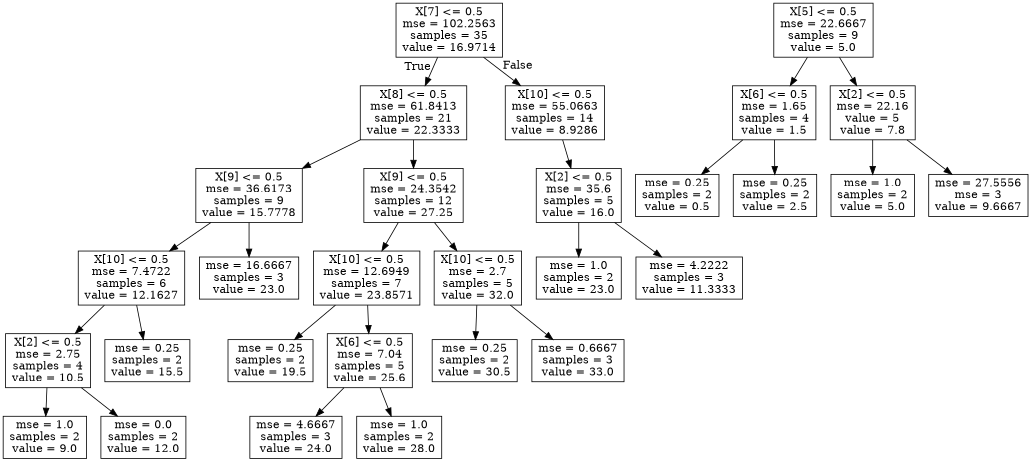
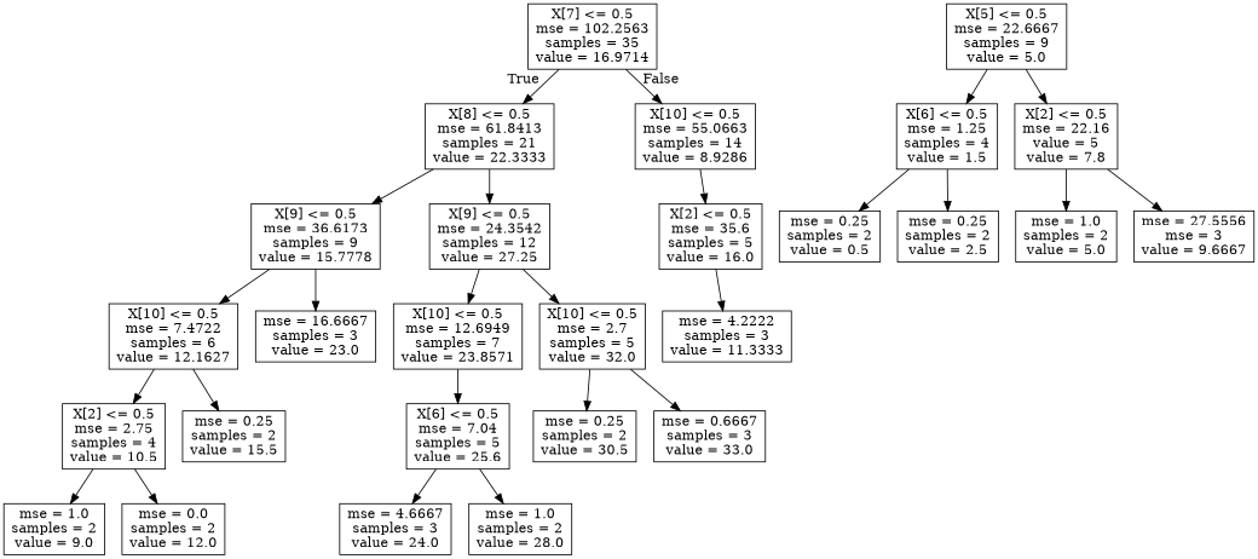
  digraph {
    fontname="DejaVu Serif"
    node [fontname="DejaVu Serif" shape=box]
    edge [fontname="DejaVu Serif"]
    n1 [label="X[7] <= 0.5\nmse = 102.2563\nsamples = 35\nvalue = 16.9714"]
    n2 [label="X[8] <= 0.5\nmse = 61.8413\nsamples = 21\nvalue = 22.3333"]
    n3 [label="X[10] <= 0.5\nmse = 55.0663\nsamples = 14\nvalue = 8.9286"]
    n4 [label="X[9] <= 0.5\nmse = 36.6173\nsamples = 9\nvalue = 15.7778"]
    n5 [label="X[9] <= 0.5\nmse = 24.3542\nsamples = 12\nvalue = 27.25"]
    n6 [label="X[2] <= 0.5\nmse = 35.6\nsamples = 5\nvalue = 16.0"]
    n7 [label="X[10] <= 0.5\nmse = 7.4722\nsamples = 6\nvalue = 12.1627"]
    n8 [label="mse = 16.6667\nsamples = 3\nvalue = 23.0"]
    n9 [label="X[10] <= 0.5\nmse = 12.6949\nsamples = 7\nvalue = 23.8571"]
    n10 [label="X[10] <= 0.5\nmse = 2.7\nsamples = 5\nvalue = 32.0"]
    n11 [label="X[2] <= 0.5\nmse = 2.75\nsamples = 4\nvalue = 10.5"]
    n12 [label="mse = 0.25\nsamples = 2\nvalue = 15.5"]
    n13 [label="mse = 1.0\nsamples = 2\nvalue = 9.0"]
    n14 [label="mse = 0.0\nsamples = 2\nvalue = 12.0"]
-   n15 [label="mse = 0.25\nsamples = 2\nvalue = 19.5"]
    n16 [label="X[6] <= 0.5\nmse = 7.04\nsamples = 5\nvalue = 25.6"]
    n17 [label="mse = 0.25\nsamples = 2\nvalue = 30.5"]
    n18 [label="mse = 0.6667\nsamples = 3\nvalue = 33.0"]
    n19 [label="mse = 4.6667\nsamples = 3\nvalue = 24.0"]
    n20 [label="mse = 1.0\nsamples = 2\nvalue = 28.0"]
    n21 [label="X[5] <= 0.5\nmse = 22.6667\nsamples = 9\nvalue = 5.0"]
-   n22 [label="X[6] <= 0.5\nmse = 1.65\nsamples = 4\nvalue = 1.5"]
+   n22 [label="X[6] <= 0.5\nmse = 1.25\nsamples = 4\nvalue = 1.5"]
    n23 [label="X[2] <= 0.5\nmse = 22.16\nvalue = 5\nvalue = 7.8"]
-   n24 [label="mse = 1.0\nsamples = 2\nvalue = 23.0"]
    n25 [label="mse = 4.2222\nsamples = 3\nvalue = 11.3333"]
    n26 [label="mse = 0.25\nsamples = 2\nvalue = 0.5"]
    n27 [label="mse = 0.25\nsamples = 2\nvalue = 2.5"]
    n28 [label="mse = 1.0\nsamples = 2\nvalue = 5.0"]
    n29 [label="mse = 27.5556\nmse = 3\nvalue = 9.6667"]
    n1 -> n2 [headlabel=True labelangle=45 labeldistance=2.5]
    n1 -> n3 [headlabel=False labelangle=-45 labeldistance=2.5]
    n2 -> n4
    n2 -> n5
    n3 -> n6
    n4 -> n7
    n4 -> n8
    n5 -> n9
    n5 -> n10
-   n6 -> n24
    n6 -> n25
    n7 -> n11
    n7 -> n12
-   n9 -> n15
    n9 -> n16
    n10 -> n17
    n10 -> n18
    n11 -> n13
    n11 -> n14
    n16 -> n19
    n16 -> n20
    n21 -> n22
    n21 -> n23
    n22 -> n26
    n22 -> n27
    n23 -> n28
    n23 -> n29
  }
